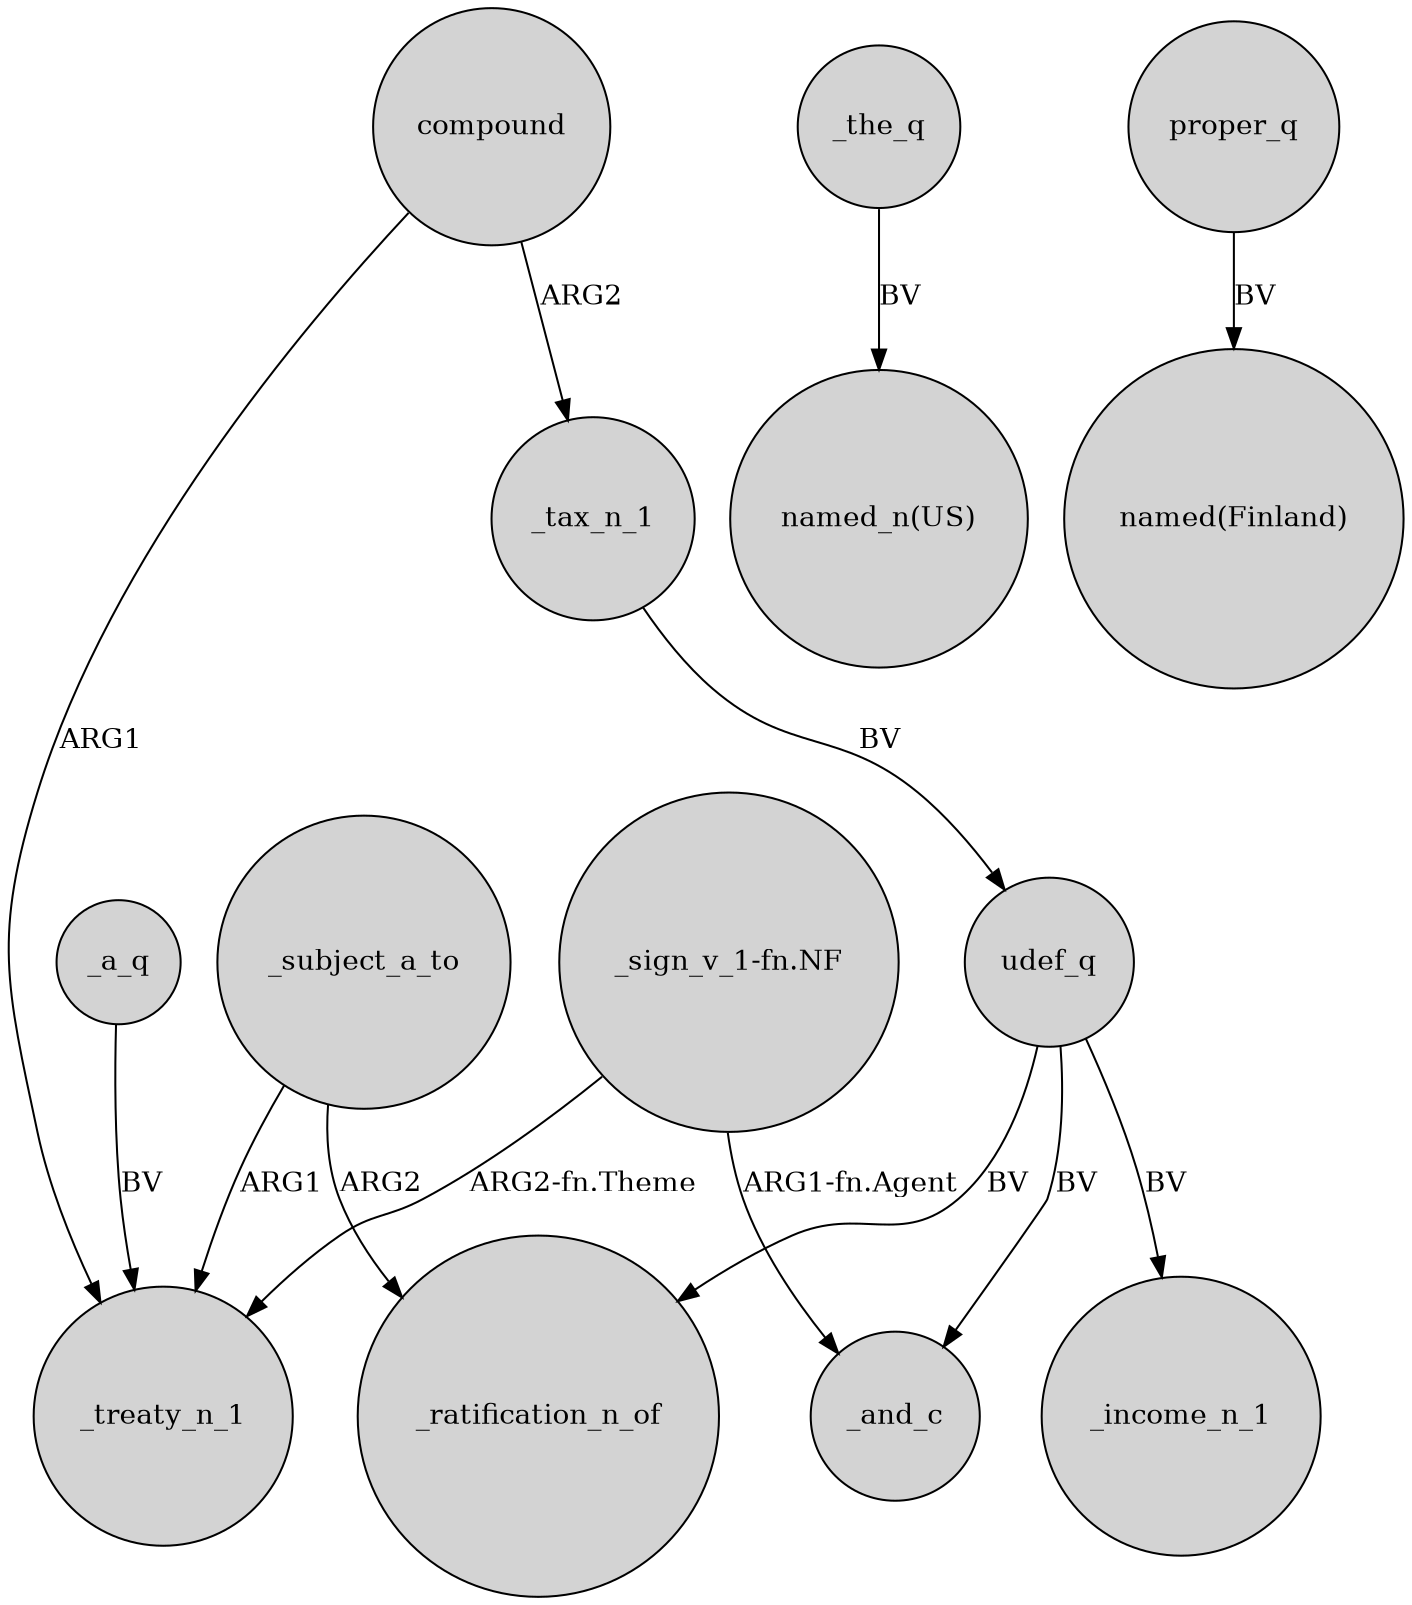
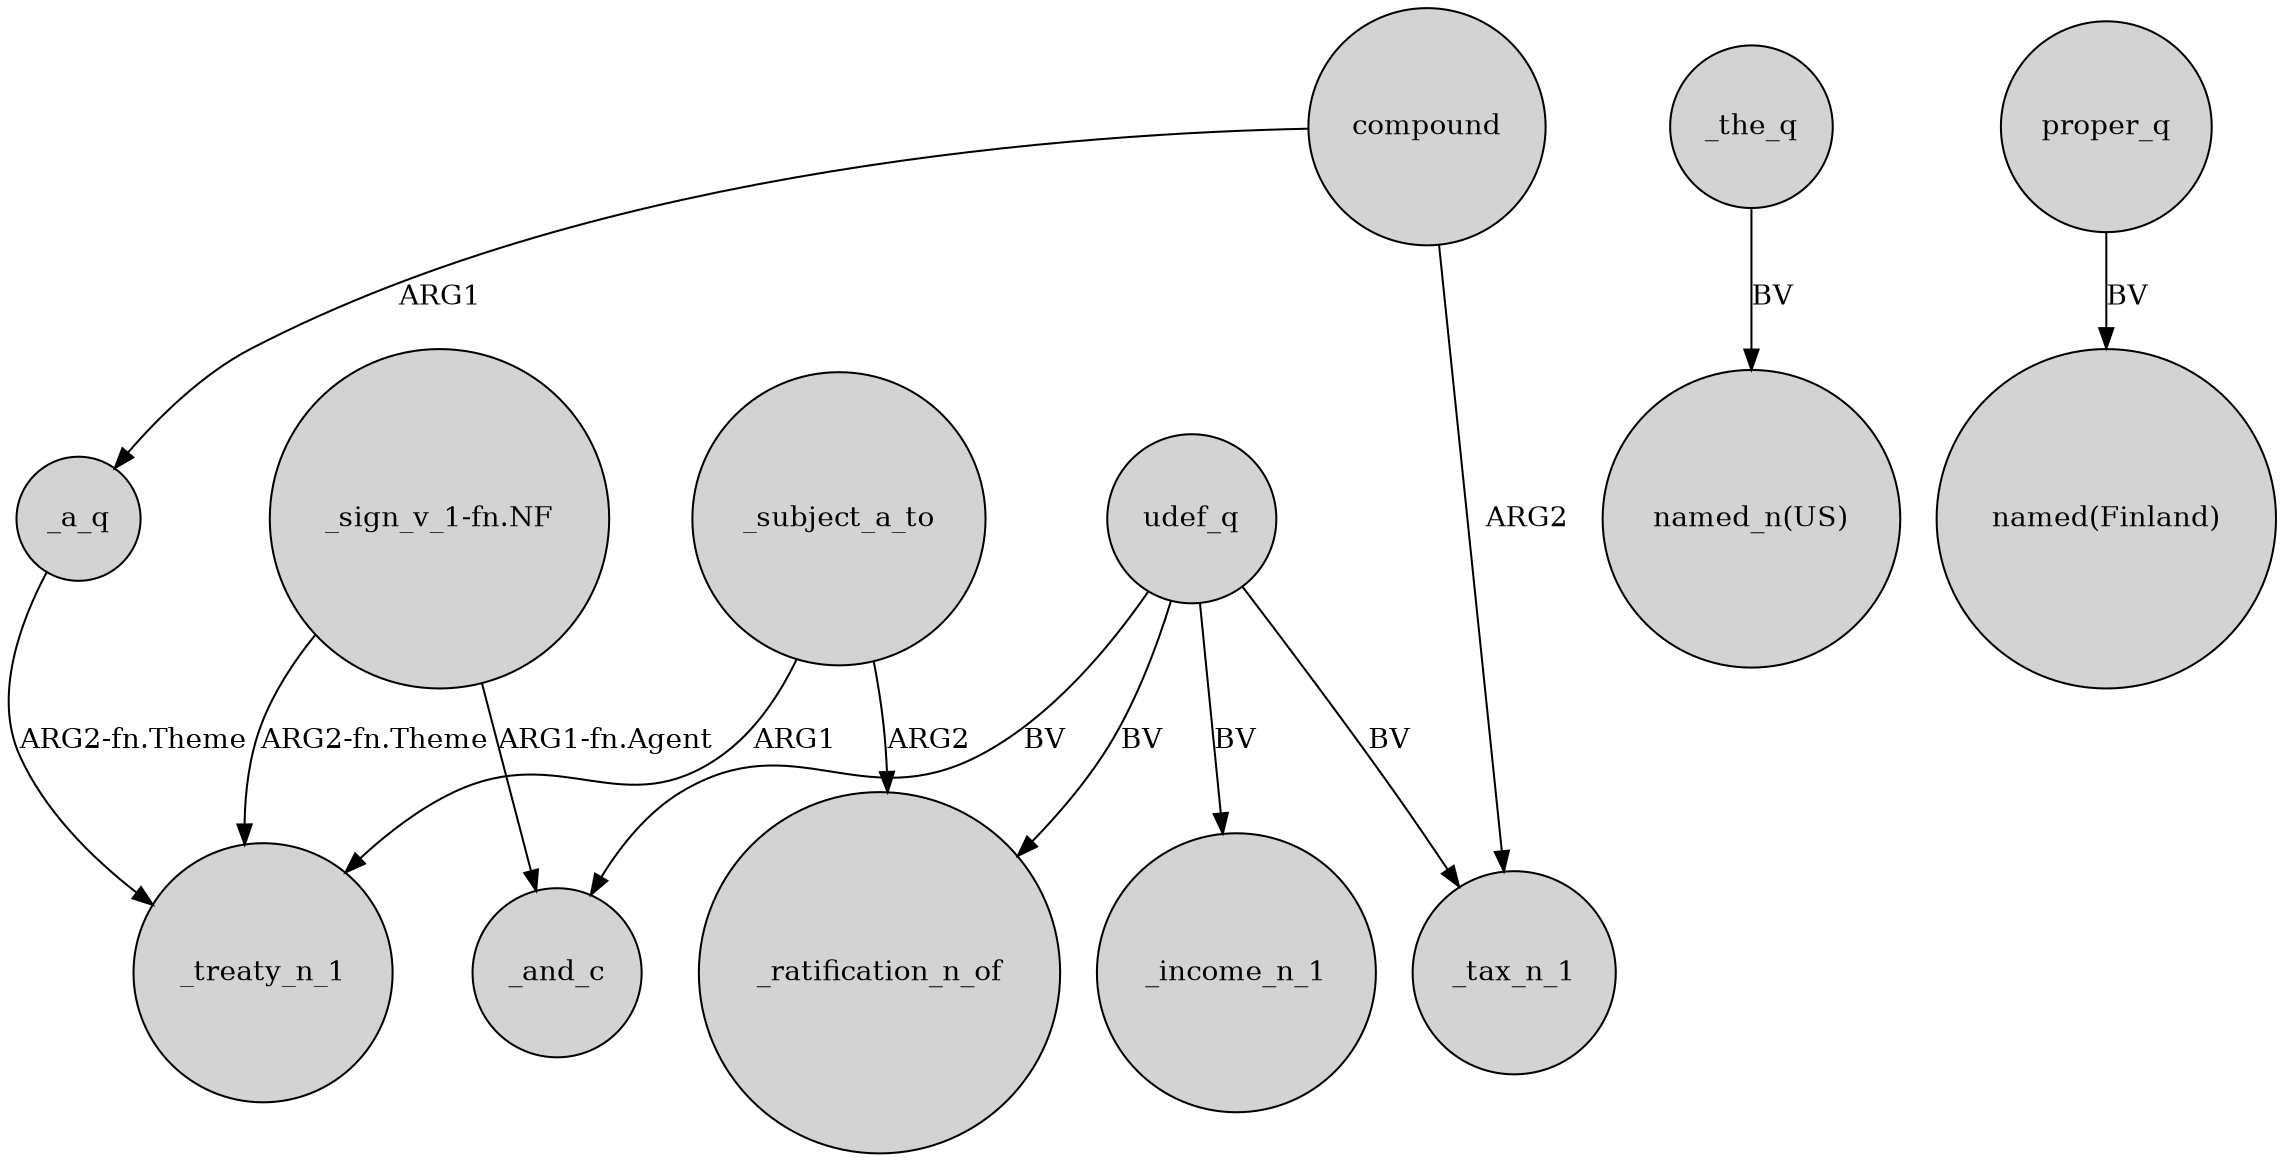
  digraph {
    node [shape=circle style=filled]
    _subject_a_to
    _treaty_n_1
    _ratification_n_of
    _a_q
    "_sign_v_1-fn.NF"
    _and_c
    udef_q
    _tax_n_1
    _income_n_1
    compound
    _the_q
    "named_n(US)"
    proper_q
    "named(Finland)"
    _subject_a_to -> _treaty_n_1 [label=ARG1]
    _subject_a_to -> _ratification_n_of [label=ARG2]
-   _a_q -> _treaty_n_1 [label=BV]
+   _a_q -> _treaty_n_1 [label="ARG2-fn.Theme"]
    "_sign_v_1-fn.NF" -> _treaty_n_1 [label="ARG2-fn.Theme"]
    "_sign_v_1-fn.NF" -> _and_c [label="ARG1-fn.Agent"]
    udef_q -> _ratification_n_of [label=BV]
    udef_q -> _and_c [label=BV]
-   _tax_n_1 -> udef_q [label=BV]
+   udef_q -> _tax_n_1 [label=BV]
    udef_q -> _income_n_1 [label=BV]
-   compound -> _treaty_n_1 [label=ARG1]
+   compound -> _a_q [label=ARG1]
    compound -> _tax_n_1 [label=ARG2]
    _the_q -> "named_n(US)" [label=BV]
    proper_q -> "named(Finland)" [label=BV]
  }
